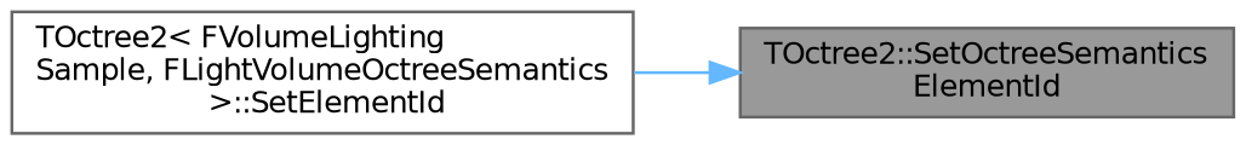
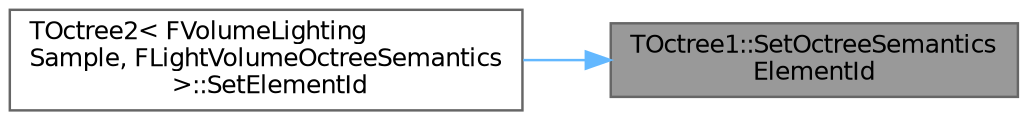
  digraph {
    rankdir=RL
    node [fontname=Helvetica fontsize=10 shape=box style=filled]
-   n1 [color=gray40 fillcolor=grey60 fontcolor=black height=0.2 label="TOctree2::SetOctreeSemantics\lElementId" width=0.4]
+   n1 [color=gray40 fillcolor=grey60 fontcolor=black height=0.2 label="TOctree1::SetOctreeSemantics\lElementId" width=0.4]
    n2 [color=grey40 fillcolor=white height=0.2 label="TOctree2\< FVolumeLighting\lSample, FLightVolumeOctreeSemantics\l \>::SetElementId" width=0.4]
    n1 -> n2 [color=steelblue1 dir=back fontname=Helvetica fontsize=10 labelfontname=Helvetica labelfontsize=10 style=solid]
  }
